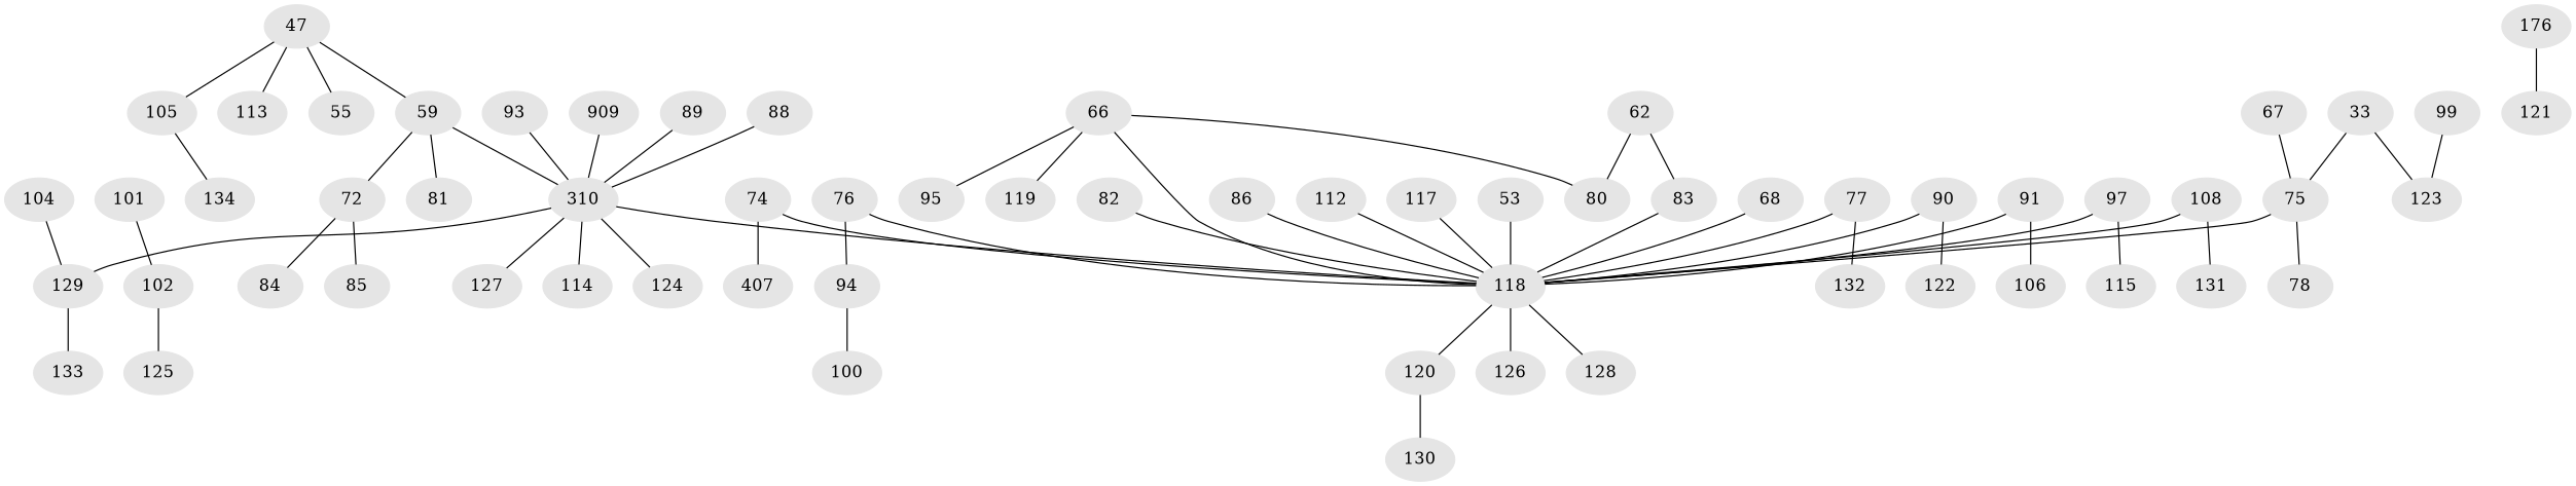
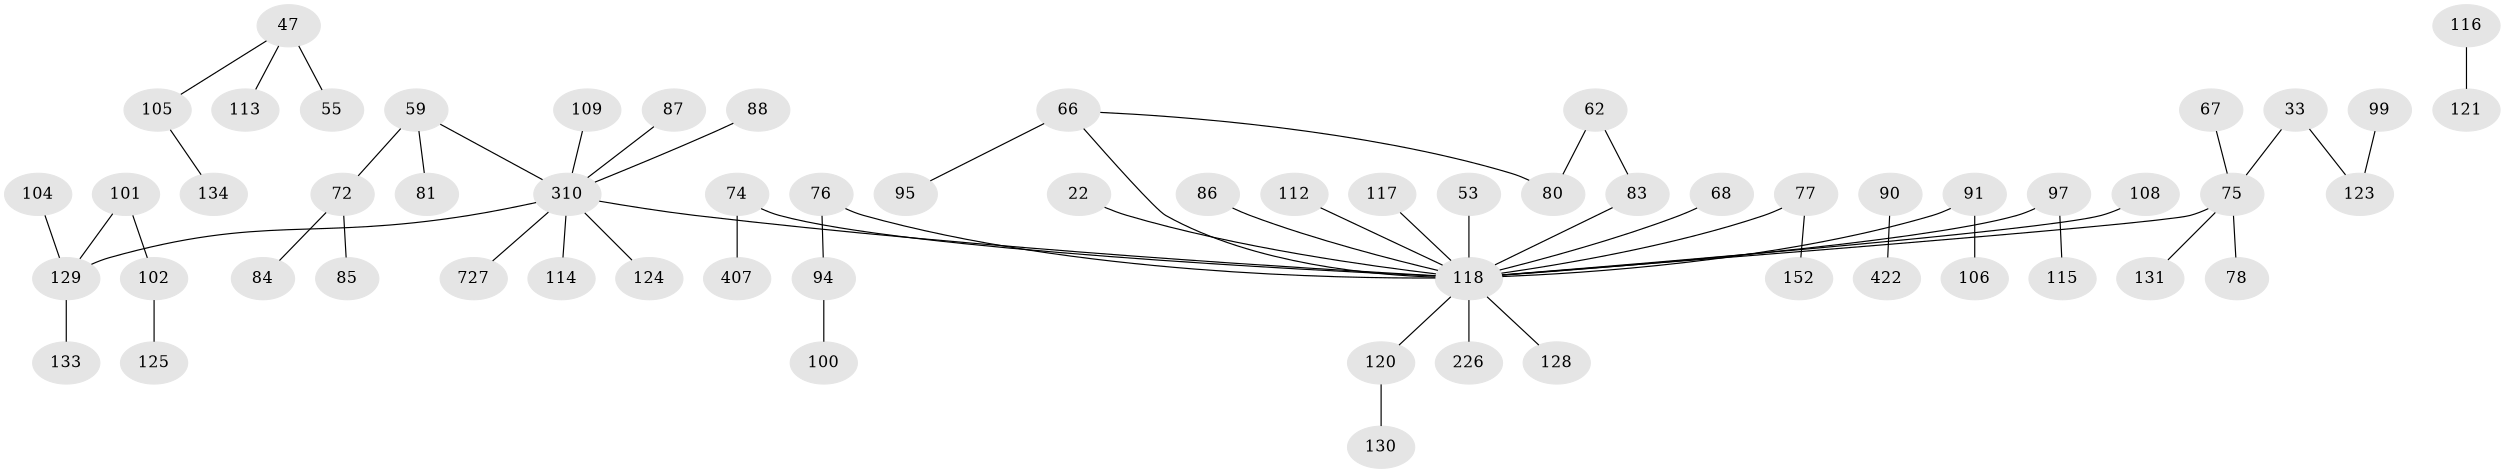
  graph {
    node [color=gray90 style=filled]
    75 [super="+38+27"]
    118 [super="+35+96+29+56+32+45+64+49+50"]
    78
    33
    123 [super="+70"]
    47
    55
    59 [super="+44"]
    105
    113
    72
    81
    n13 [label=310 super="+69+89+58+79+57"]
    134
    120 [super="+48+65+103+111"]
-   126
+   126 [label=226]
    128
    53
    84
    85
    129 [super="+60"]
    114
    124
-   127
+   127 [label=727]
    62
    80
    83 [super="+46"]
    66
    95
-   119
-   116 [label=176]
+   116
    121
    67
    68
    74
    n36 [label=407]
    76 [super="+52"]
    94
    100
    77
-   132
-   82
+   132 [label=152]
+   82 [label=22]
    86
-   87 [label=89]
+   87
    88
    90
-   122
+   122 [label=422]
    91
    106
    112 [super="+43"]
-   93 [super="+30"]
    97
    115
    99
    101
    102
    125
    133
    104
    108
    131
-   109 [label=909]
+   109
    117
    130
    75 -- 118
    75 -- 78
    118 -- 120
    118 -- 126
    118 -- 128
    33 -- 75
    33 -- 123
    47 -- 55
-   47 -- 59
    47 -- 105
    47 -- 113
    59 -- 72
    59 -- 81
    59 -- n13
    105 -- 134
    72 -- 84
    72 -- 85
    n13 -- 118
    n13 -- 129
    n13 -- 114
    n13 -- 124
    n13 -- 127
    120 -- 130
    53 -- 118
    129 -- 133
    62 -- 80
    62 -- 83
    83 -- 118
    66 -- 118
    66 -- 80
    66 -- 95
-   66 -- 119
    116 -- 121
    67 -- 75
    68 -- 118
    74 -- 118
    74 -- n36
    76 -- 118
    76 -- 94
    94 -- 100
    77 -- 118
    77 -- 132
    82 -- 118
    86 -- 118
    87 -- n13
    88 -- n13
-   90 -- 118
    90 -- 122
    91 -- 118
    91 -- 106
    112 -- 118
-   93 -- n13
    97 -- 118
    97 -- 115
    99 -- 123
+   101 -- 129
    101 -- 102
    102 -- 125
    104 -- 129
    108 -- 118
-   108 -- 131
+   75 -- 131
    109 -- n13
    117 -- 118
  }
